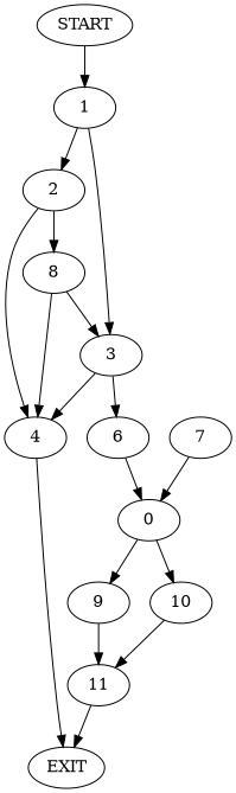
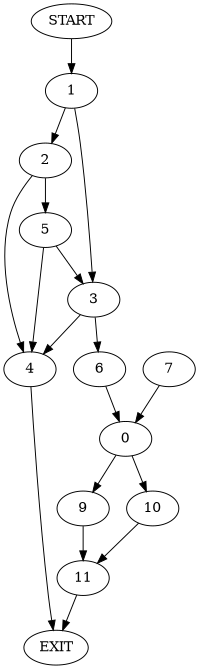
  digraph {
    n1 [label=START]
    1
    2
    3
    n5 [label=EXIT]
    4
-   5 [label=8]
+   5
    6
    n9 [label=0]
    7
    9
    10
    11
    n1 -> 1
    1 -> 2
    1 -> 3
    2 -> 4
    2 -> 5
    3 -> 4
    3 -> 6
    4 -> n5
    5 -> 3
    5 -> 4
    6 -> n9
    n9 -> 9
    n9 -> 10
    7 -> n9
    9 -> 11
    10 -> 11
    11 -> n5
  }
